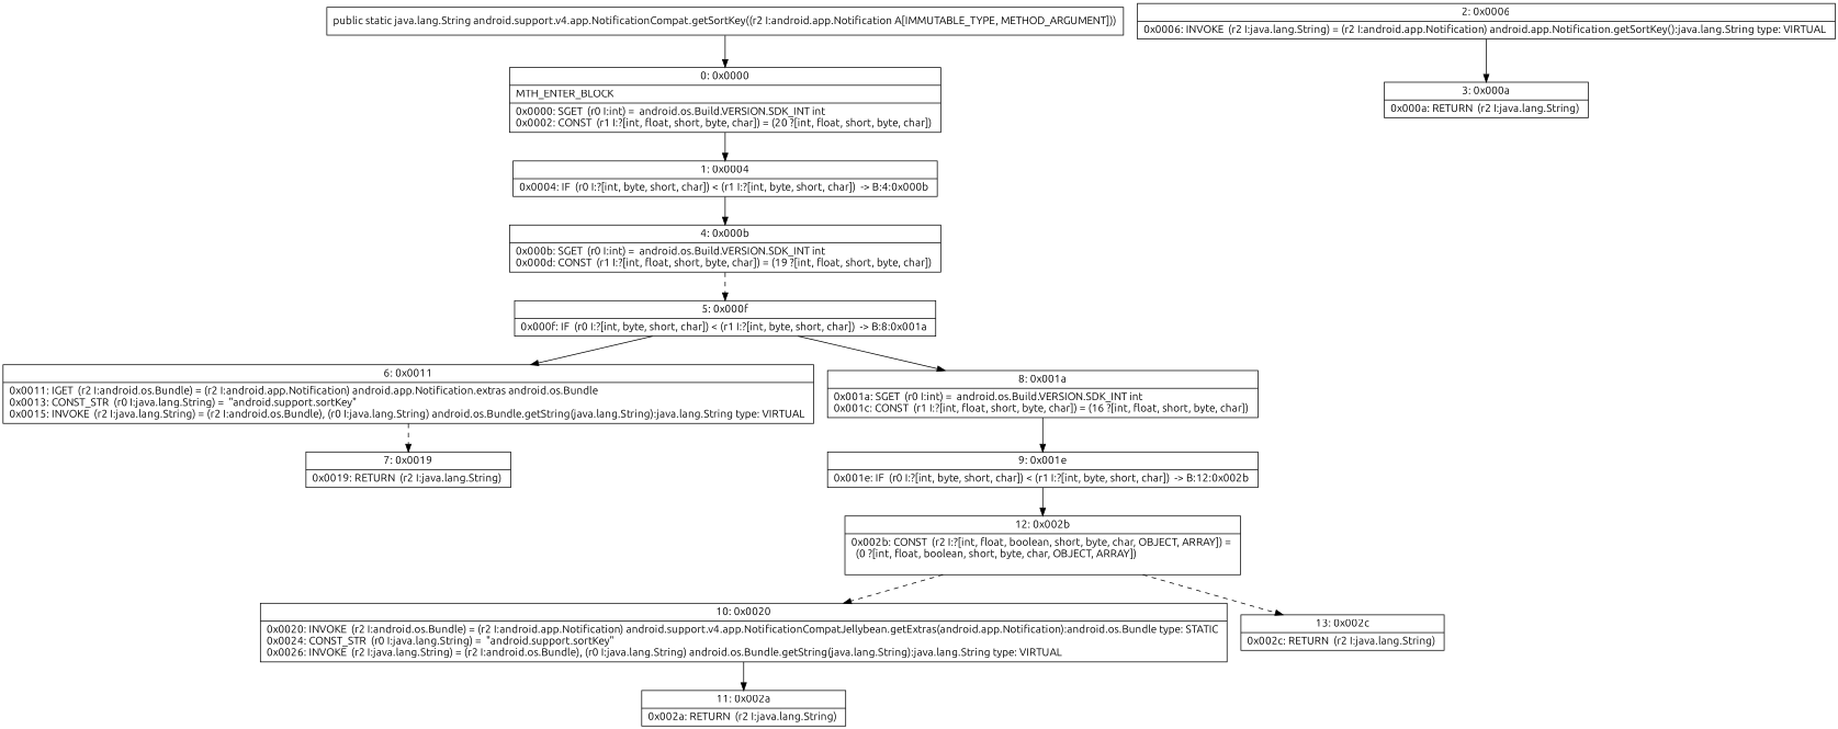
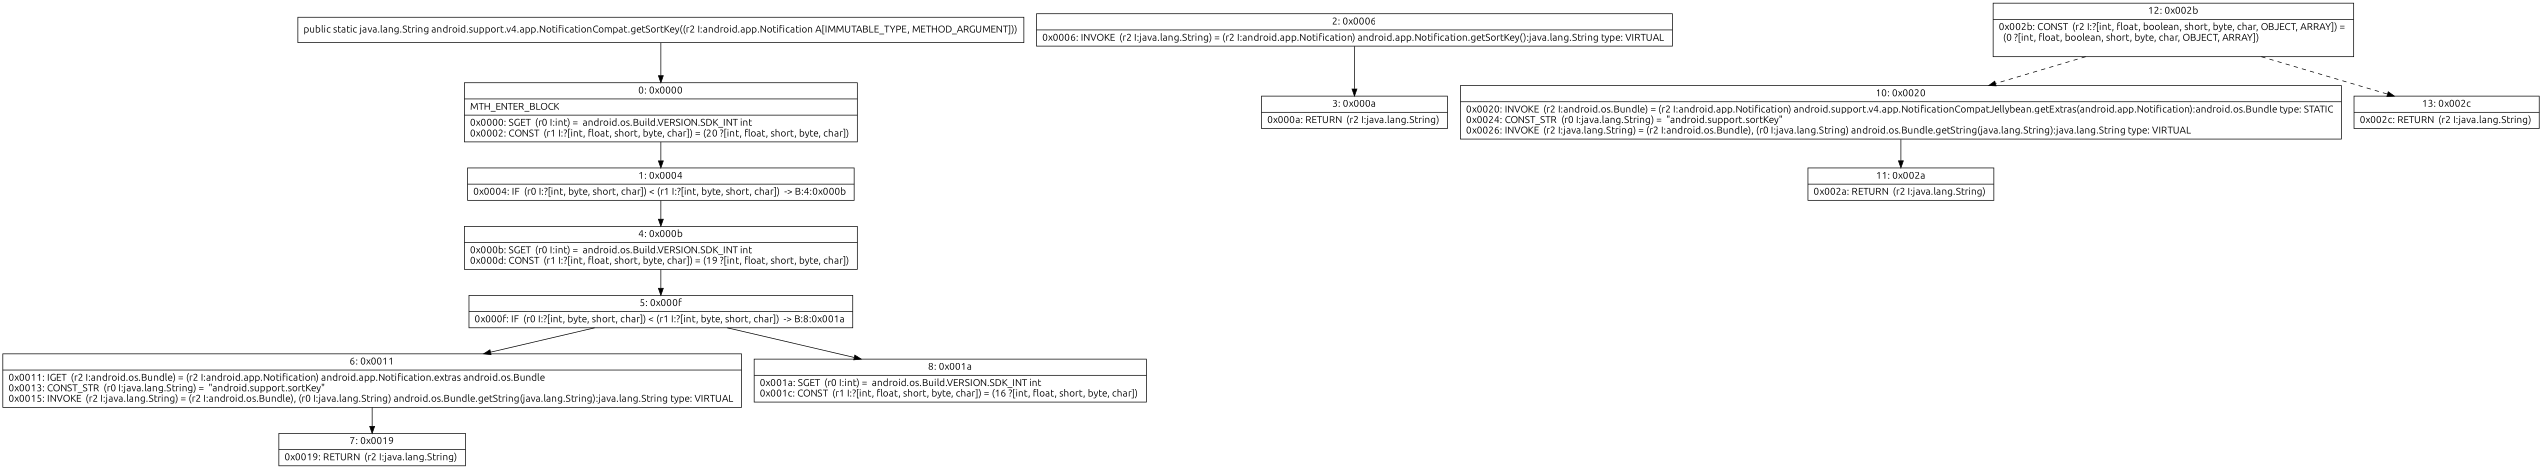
  digraph {
    fontname=Ubuntu
    node [fontname=Ubuntu shape=record]
    edge [fontname=Ubuntu]
    n1 [label="{0\:\ 0x0000|MTH_ENTER_BLOCK\l|0x0000: SGET  (r0 I:int) =  android.os.Build.VERSION.SDK_INT int \l0x0002: CONST  (r1 I:?[int, float, short, byte, char]) = (20 ?[int, float, short, byte, char]) \l}"]
    n2 [label="{1\:\ 0x0004|0x0004: IF  (r0 I:?[int, byte, short, char]) \< (r1 I:?[int, byte, short, char])  \-\> B:4:0x000b \l}"]
    n3 [label="{4\:\ 0x000b|0x000b: SGET  (r0 I:int) =  android.os.Build.VERSION.SDK_INT int \l0x000d: CONST  (r1 I:?[int, float, short, byte, char]) = (19 ?[int, float, short, byte, char]) \l}"]
    n4 [label="{2\:\ 0x0006|0x0006: INVOKE  (r2 I:java.lang.String) = (r2 I:android.app.Notification) android.app.Notification.getSortKey():java.lang.String type: VIRTUAL \l}"]
    n5 [label="{3\:\ 0x000a|0x000a: RETURN  (r2 I:java.lang.String) \l}"]
    n6 [label="{5\:\ 0x000f|0x000f: IF  (r0 I:?[int, byte, short, char]) \< (r1 I:?[int, byte, short, char])  \-\> B:8:0x001a \l}"]
    n7 [label="{6\:\ 0x0011|0x0011: IGET  (r2 I:android.os.Bundle) = (r2 I:android.app.Notification) android.app.Notification.extras android.os.Bundle \l0x0013: CONST_STR  (r0 I:java.lang.String) =  \"android.support.sortKey\" \l0x0015: INVOKE  (r2 I:java.lang.String) = (r2 I:android.os.Bundle), (r0 I:java.lang.String) android.os.Bundle.getString(java.lang.String):java.lang.String type: VIRTUAL \l}"]
    n8 [label="{8\:\ 0x001a|0x001a: SGET  (r0 I:int) =  android.os.Build.VERSION.SDK_INT int \l0x001c: CONST  (r1 I:?[int, float, short, byte, char]) = (16 ?[int, float, short, byte, char]) \l}"]
    n9 [label="{7\:\ 0x0019|0x0019: RETURN  (r2 I:java.lang.String) \l}"]
-   n10 [label="{9\:\ 0x001e|0x001e: IF  (r0 I:?[int, byte, short, char]) \< (r1 I:?[int, byte, short, char])  \-\> B:12:0x002b \l}"]
    n11 [label="{12\:\ 0x002b|0x002b: CONST  (r2 I:?[int, float, boolean, short, byte, char, OBJECT, ARRAY]) = \l  (0 ?[int, float, boolean, short, byte, char, OBJECT, ARRAY])\l \l}"]
    n12 [label="{10\:\ 0x0020|0x0020: INVOKE  (r2 I:android.os.Bundle) = (r2 I:android.app.Notification) android.support.v4.app.NotificationCompatJellybean.getExtras(android.app.Notification):android.os.Bundle type: STATIC \l0x0024: CONST_STR  (r0 I:java.lang.String) =  \"android.support.sortKey\" \l0x0026: INVOKE  (r2 I:java.lang.String) = (r2 I:android.os.Bundle), (r0 I:java.lang.String) android.os.Bundle.getString(java.lang.String):java.lang.String type: VIRTUAL \l}"]
    n13 [label="{11\:\ 0x002a|0x002a: RETURN  (r2 I:java.lang.String) \l}"]
    n14 [label="{13\:\ 0x002c|0x002c: RETURN  (r2 I:java.lang.String) \l}"]
    n15 [label="{public static java.lang.String android.support.v4.app.NotificationCompat.getSortKey((r2 I:android.app.Notification A[IMMUTABLE_TYPE, METHOD_ARGUMENT])) }"]
    n1 -> n2
    n2 -> n3
-   n3 -> n6 [style=dashed]
+   n3 -> n6
    n4 -> n5
    n6 -> n7 [style=solid]
    n6 -> n8
-   n7 -> n9 [style=dashed]
-   n8 -> n10
-   n10 -> n11
+   n7 -> n9
    n11 -> n12 [style=dashed]
    n11 -> n14 [style=dashed]
    n12 -> n13
    n15 -> n1
  }
